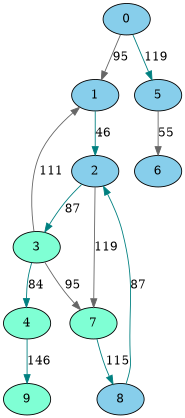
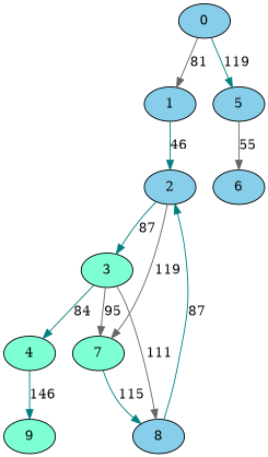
  digraph {
    node [fillcolor=skyblue style=filled]
    edge [color=teal]
    0
    1
    5
    2
    6
    3 [fillcolor=aquamarine]
    7 [fillcolor=aquamarine]
    4 [fillcolor=aquamarine]
    8
    9 [fillcolor=aquamarine]
-   0 -> 1 [color=gray40 label=95]
+   0 -> 1 [color=gray40 label=81]
    0 -> 5 [label=119]
    1 -> 2 [label=46]
    5 -> 6 [color=gray40 label=55]
    2 -> 3 [label=87]
    2 -> 7 [color=gray40 label=119]
    3 -> 7 [color=gray40 label=95]
    3 -> 4 [label=84]
-   3 -> 1 [color=gray40 label=111]
+   3 -> 8 [color=gray40 label=111]
    7 -> 8 [label=115]
    4 -> 9 [label=146]
    8 -> 2 [label=87]
  }
